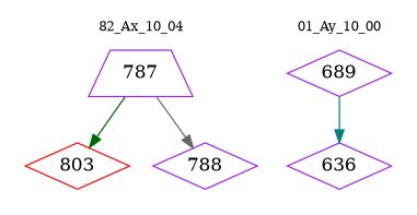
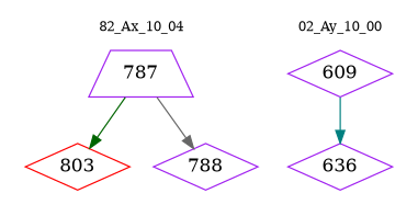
  digraph {
    node [color=purple shape=diamond]
    n1 [label=787 shape=trapezium]
    n2 [color=red label=803]
    n3 [label=788]
-   n4 [label=689]
+   n4 [label=609]
    n5 [label=636]
    subgraph cluster_1 {
      color=white
      fontsize=10
      label="82_Ax_10_04"
      n1
      n2
      n3
    }
    subgraph cluster_2 {
      color=white
      fontsize=10
-     label="01_Ay_10_00"
+     label="02_Ay_10_00"
      n4
      n5
    }
    n1 -> n2 [color=darkgreen]
    n1 -> n3 [color=gray40]
    n4 -> n5 [color=teal]
  }
